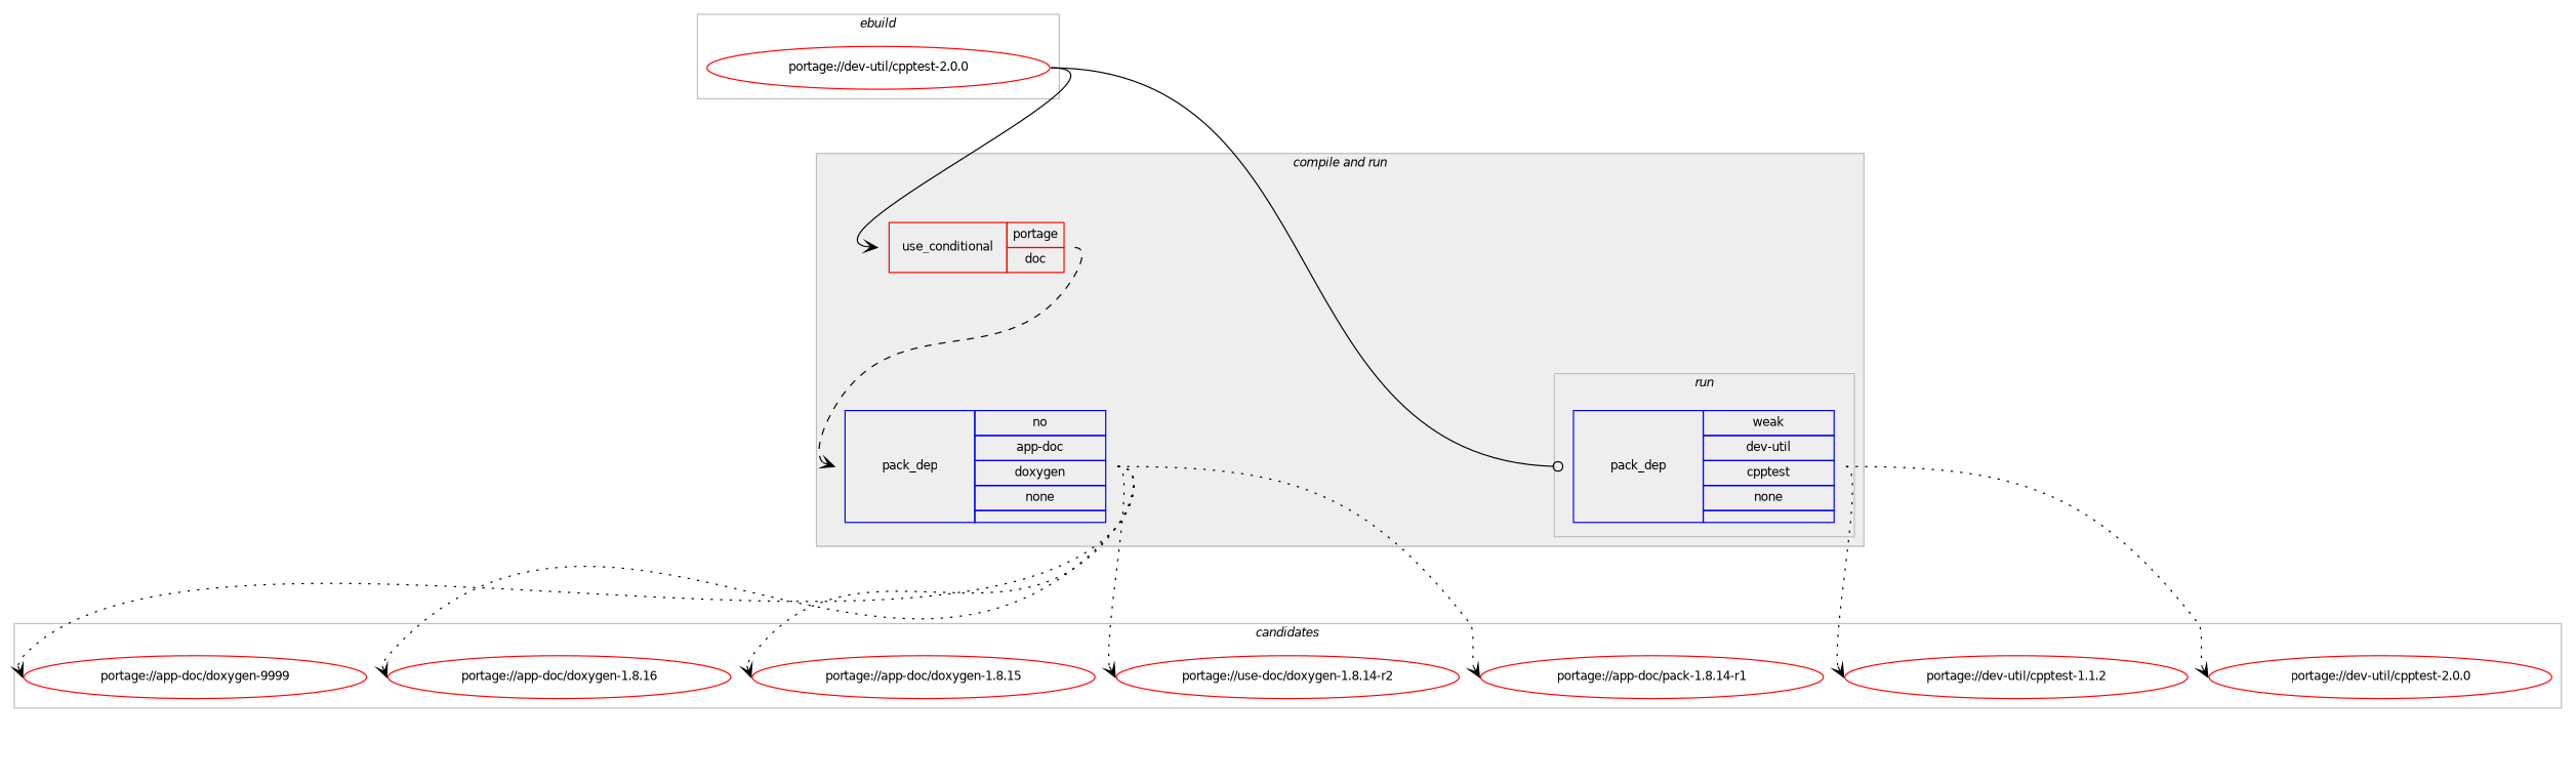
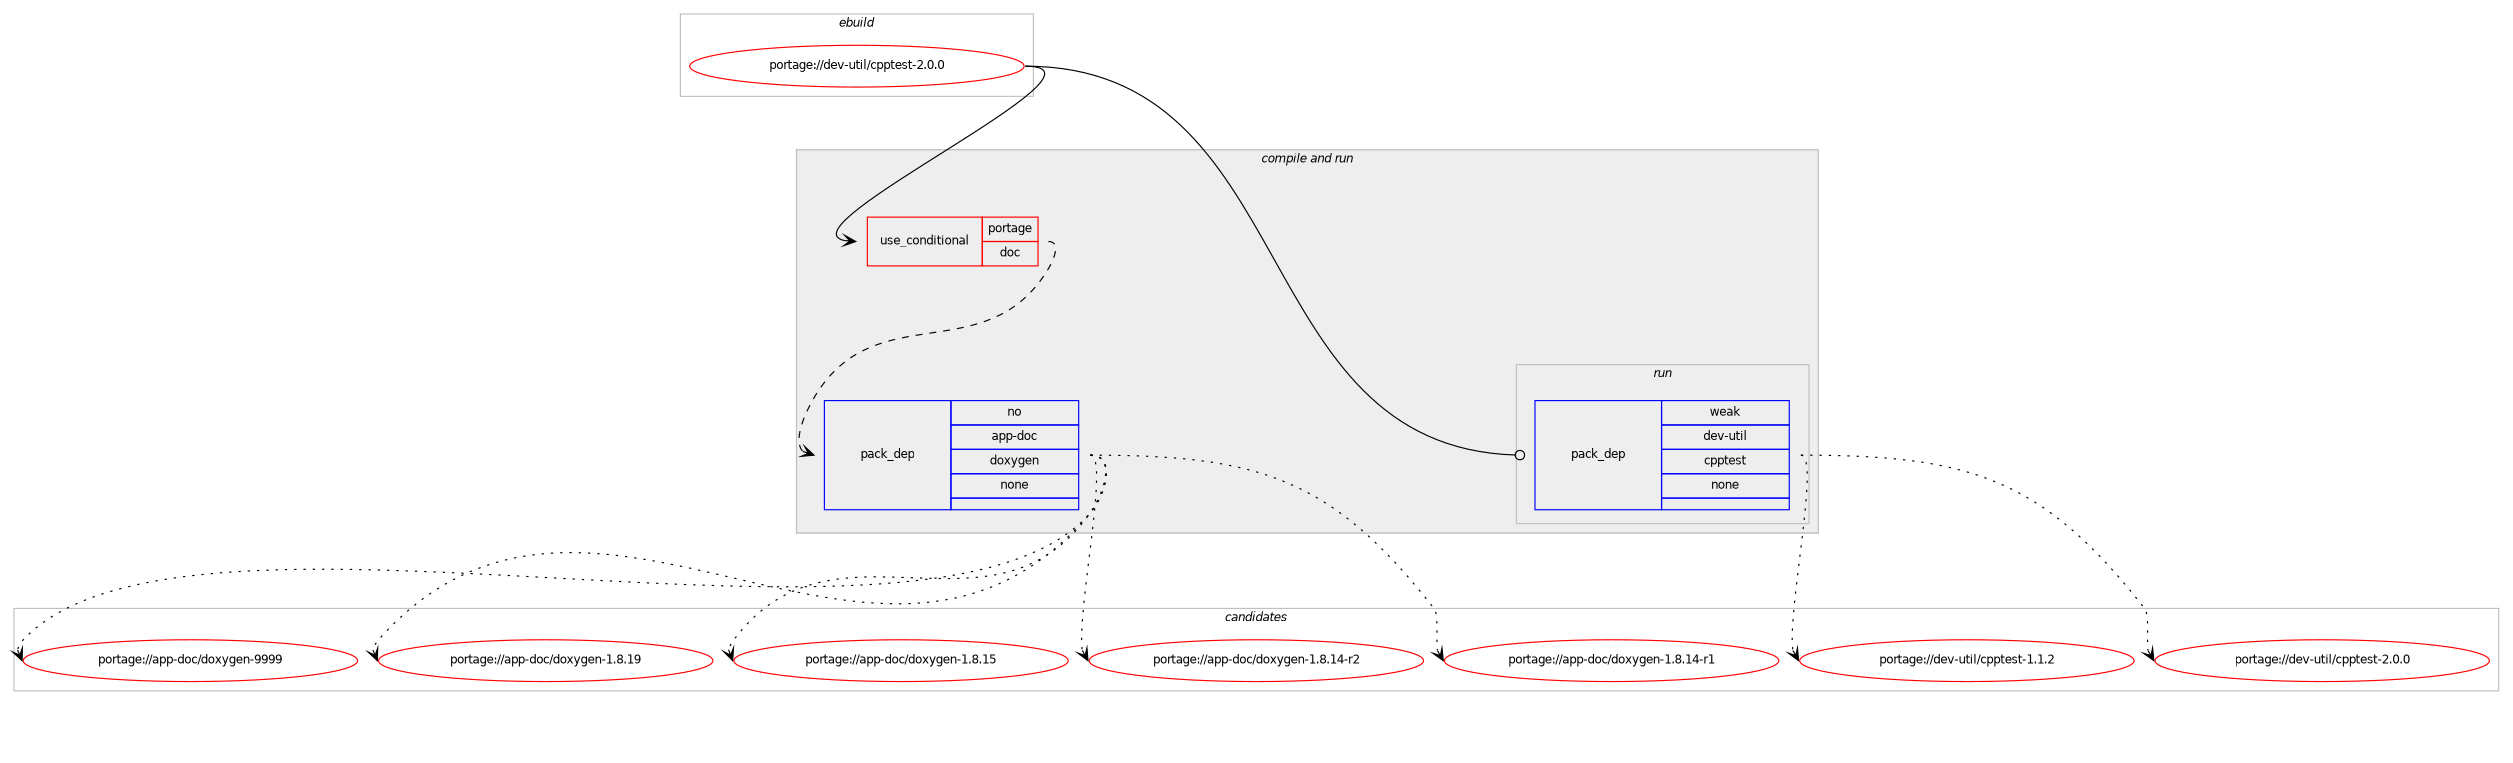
  digraph {
    compound=true
    concentrate=true
    fontname=Helvetica
    fontsize=10
    newrank=true
    rankdir=TB
    ranksep=1.5
    node [color=red fontname=Helvetica fontsize=10]
    edge [arrowhead=vee headport=w style=dotted tailport=e weight=100]
    n1 [label="portage://dev-util/cpptest-2.0.0" width=4]
    n2 [color=blue label=<<TABLE BORDER="0" CELLBORDER="1" CELLSPACING="0" CELLPADDING="4" WIDTH="220"><TR><TD ROWSPAN="6" CELLPADDING="30">pack_dep</TD></TR><TR><TD WIDTH="110">no</TD></TR><TR><TD>app-doc</TD></TR><TR><TD>doxygen</TD></TR><TR><TD>none</TD></TR><TR><TD></TD></TR></TABLE>> shape=none]
    n3 [label=<<TABLE BORDER="0" CELLBORDER="1" CELLSPACING="0" CELLPADDING="4"><TR><TD ROWSPAN="3" CELLPADDING="10">use_conditional</TD></TR><TR><TD>portage</TD></TR><TR><TD>doc</TD></TR></TABLE>> shape=none]
    n4 [color=blue label=<<TABLE BORDER="0" CELLBORDER="1" CELLSPACING="0" CELLPADDING="4" WIDTH="220"><TR><TD ROWSPAN="6" CELLPADDING="30">pack_dep</TD></TR><TR><TD WIDTH="110">weak</TD></TR><TR><TD>dev-util</TD></TR><TR><TD>cpptest</TD></TR><TR><TD>none</TD></TR><TR><TD></TD></TR></TABLE>> shape=none]
-   n5 [label="portage://app-doc/pack-1.8.14-r1" width=4]
-   n6 [label="portage://use-doc/doxygen-1.8.14-r2" width=4]
+   n5 [label="portage://app-doc/doxygen-1.8.14-r1" width=4]
+   n6 [label="portage://app-doc/doxygen-1.8.14-r2" width=4]
    n7 [label="portage://app-doc/doxygen-1.8.15" width=4]
-   n8 [label="portage://app-doc/doxygen-1.8.16" width=4]
+   n8 [label="portage://app-doc/doxygen-1.8.19" width=4]
    n9 [label="portage://app-doc/doxygen-9999" width=4]
    n10 [label="portage://dev-util/cpptest-1.1.2" width=4]
    n11 [label="portage://dev-util/cpptest-2.0.0" width=4]
    subgraph cluster_1 {
      color=gray
      label=<<i>ebuild</i>>
      rank=same
      n1
    }
    subgraph cluster_2 {
      color=gray
      label=<<i>dependencies</i>>
      subgraph cluster_3 {
        color=gray
        fillcolor="#eeeeee"
        label=<<i>compile</i>>
        style=filled
        subgraph sub_4 {
          color=gray
          fillcolor="#eeeeee"
          label=<<i>compile</i>>
          style=filled
          n3
          subgraph sub_5 {
            color=gray
            fillcolor="#eeeeee"
            label=<<i>compile</i>>
            style=filled
            n2
          }
        }
      }
      subgraph cluster_6 {
        color=gray
        fillcolor="#eeeeee"
        label=<<i>compile and run</i>>
        style=filled
      }
      subgraph cluster_7 {
        color=gray
        fillcolor="#eeeeee"
        label=<<i>run</i>>
        style=filled
        subgraph sub_8 {
          color=gray
          fillcolor="#eeeeee"
          label=<<i>run</i>>
          style=filled
          n4
        }
      }
    }
    subgraph cluster_9 {
      color=gray
      label=<<i>candidates</i>>
      rank=same
      subgraph sub_10 {
        color=black
        label=<<i>candidates</i>>
        nodesep=1
        rank=same
        n5
        n6
        n7
        n8
        n9
      }
      subgraph sub_11 {
        color=black
        label=<<i>candidates</i>>
        nodesep=1
        rank=same
        n10
        n11
      }
    }
    n1 -> n3 [style=solid weight=20]
    n1 -> n4 [arrowhead=odot style=solid weight=20]
    n2 -> n5
    n2 -> n6
    n2 -> n7
    n2 -> n8
    n2 -> n9
    n3 -> n2 [style=dashed weight=20]
    n4 -> n10
    n4 -> n11
  }
